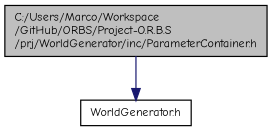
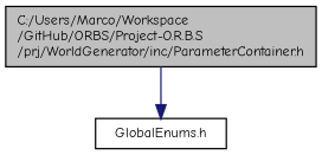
  digraph {
    fontname="Comic Neue"
    node [color=black fontname="Comic Neue" fontsize=10 shape=record style=filled]
    n1 [fillcolor=grey75 fontcolor=black height=0.2 label="C:/Users/Marco/Workspace\l/GitHub/ORBS/Project-O.R.B.S\l/prj/WorldGenerator/inc/ParameterContainer.h" width=0.4]
-   n2 [fillcolor=white height=0.2 label="WorldGenerator.h" width=0.4]
+   n2 [fillcolor=white height=0.2 label="GlobalEnums.h" width=0.4]
    n1 -> n2 [color=midnightblue fontname="Comic Neue" fontsize=10 labelfontname=Helvetica labelfontsize=10 style=solid]
  }
